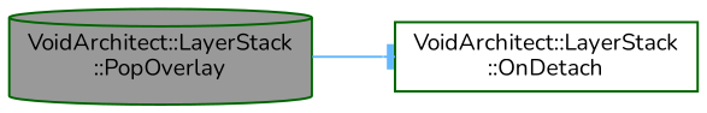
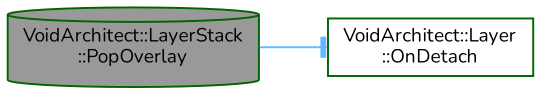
  digraph {
    rankdir=LR
    fontname=Nunito
    node [color=darkgreen fontname=Nunito fontsize=10 style=filled]
    n1 [fillcolor=grey60 fontcolor=black height=0.2 label="VoidArchitect::LayerStack\l::PopOverlay" shape=cylinder width=0.4]
-   n2 [fillcolor=white height=0.2 label="VoidArchitect::LayerStack\l::OnDetach" shape=box width=0.4]
+   n2 [fillcolor=white height=0.2 label="VoidArchitect::Layer\l::OnDetach" shape=box width=0.4]
    n1 -> n2 [color=steelblue1 fontname=Nunito fontsize=10 labelfontname=Helvetica labelfontsize=10 style=solid arrowhead=tee]
  }
